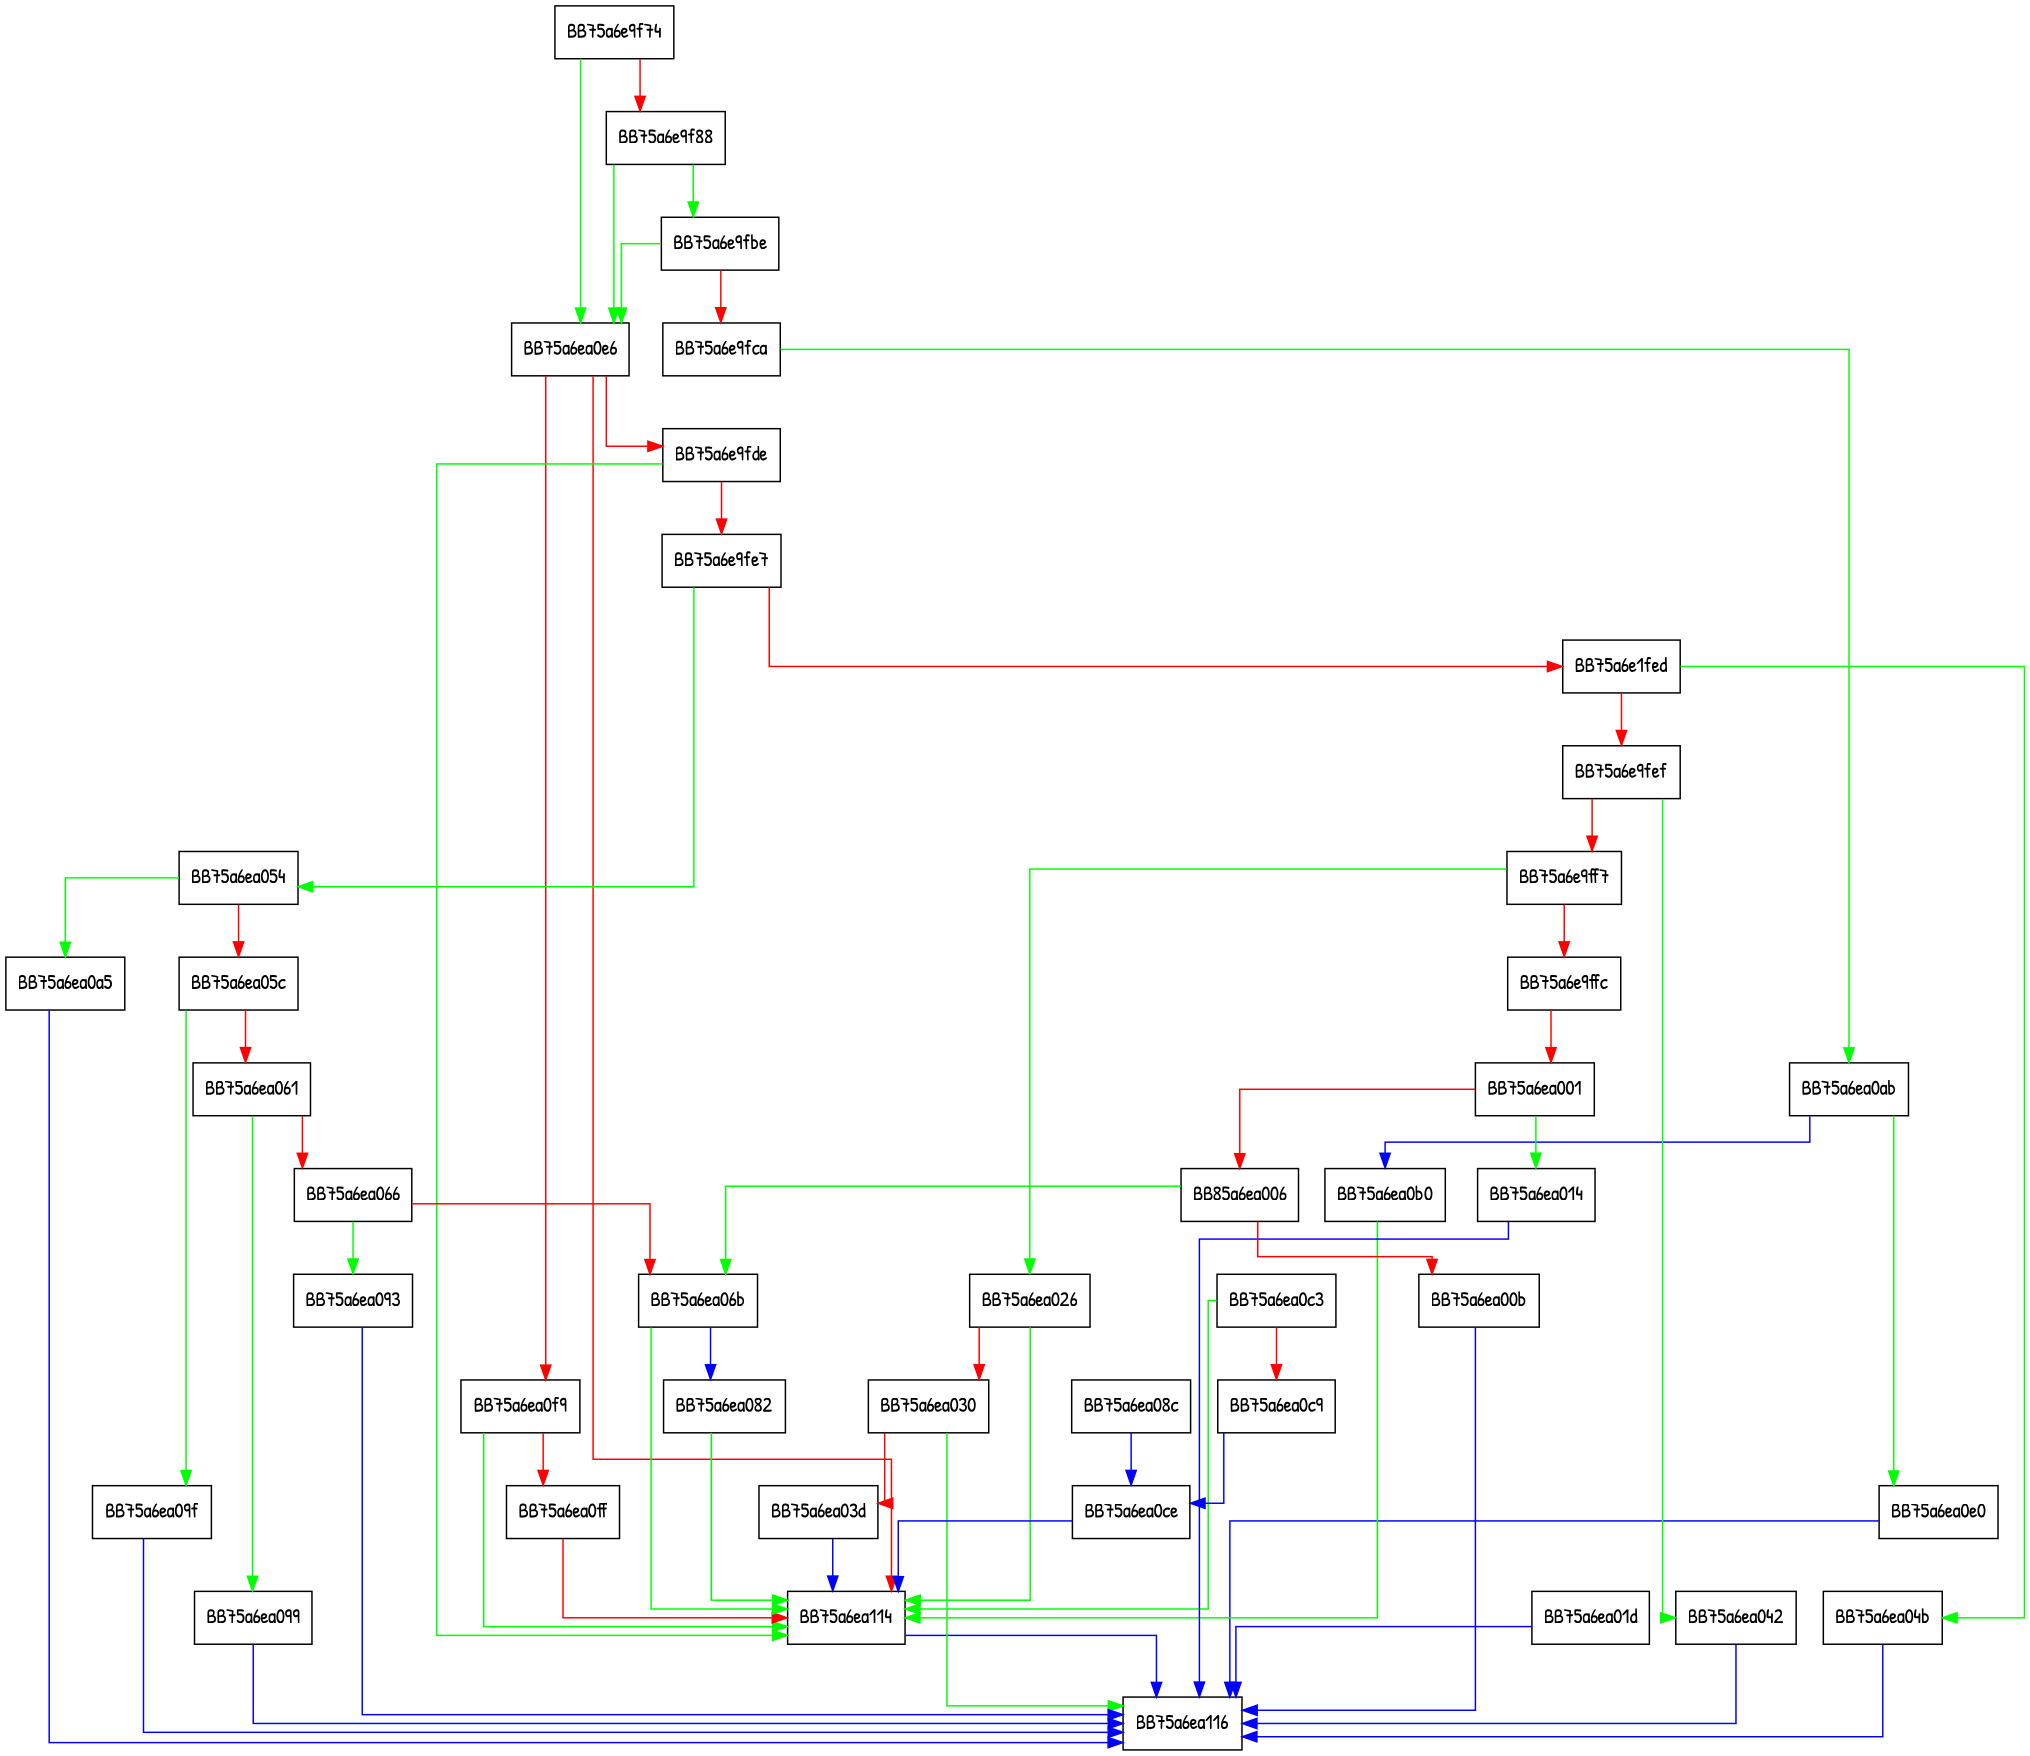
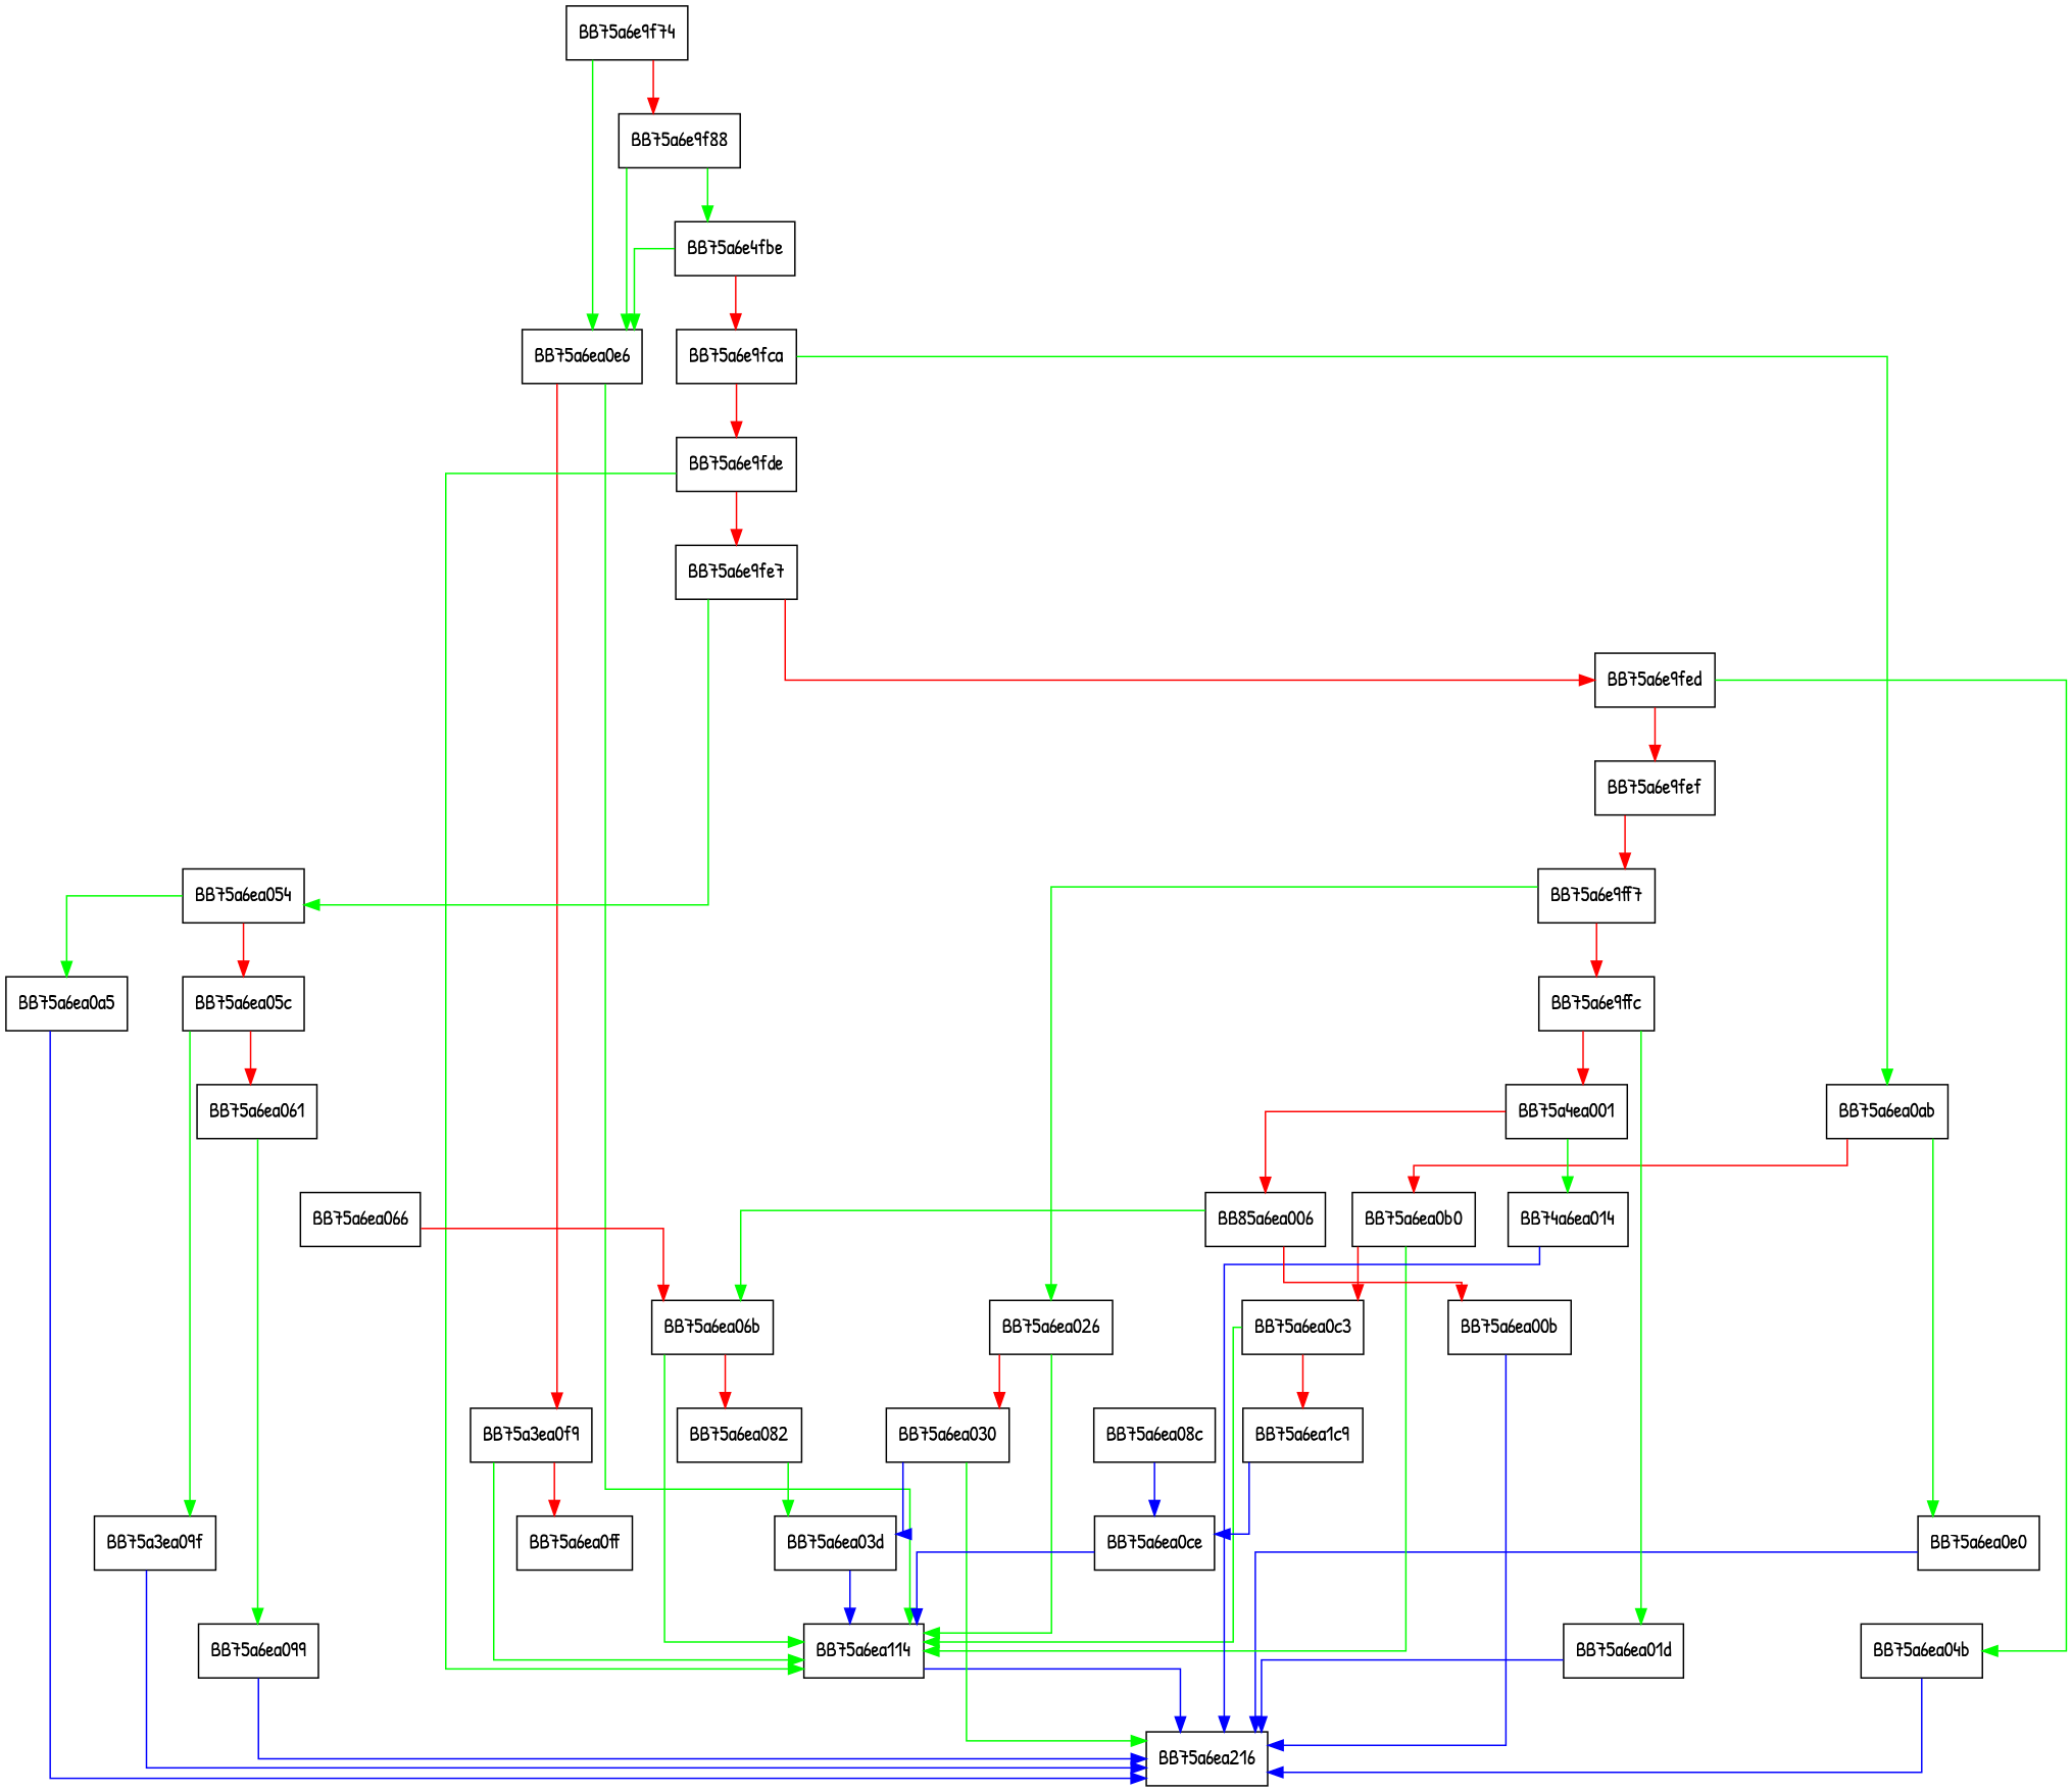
  digraph {
    fontname="Patrick Hand"
    splines=ortho
    node [fontname="Patrick Hand" shape=box]
    edge [color=green fontname="Patrick Hand"]
    BB75a6e9f74
    BB75a6ea0e6
    BB75a6e9f88
    BB75a6ea114
-   BB75a6ea0f9
-   BB75a6e9fbe
-   BB75a6ea116
+   BB75a6ea0f9 [label=BB75a3ea0f9]
+   BB75a6e9fbe [label=BB75a6e4fbe]
+   BB75a6ea116 [label=BB75a6ea216]
    BB75a6ea0ff
    BB75a6e9fca
    BB75a6ea0ab
    BB75a6e9fde
    BB75a6ea0e0
    BB75a6ea0b0
    BB75a6e9fe7
    BB75a6ea0c3
    BB75a6ea054
-   BB75a6e9fed [label=BB75a6e1fed]
+   BB75a6e9fed
    BB75a6ea0a5
    BB75a6ea05c
    BB75a6ea04b
    BB75a6e9fef
-   BB75a6ea09f
+   BB75a6ea09f [label=BB75a3ea09f]
    BB75a6ea061
-   BB75a6ea042
    BB75a6e9ff7
    BB75a6ea026
    BB75a6e9ffc
    BB75a6ea030
    BB75a6ea01d
-   BB75a6ea001
+   BB75a6ea001 [label=BB75a4ea001]
    BB75a6ea03d
-   BB75a6ea014
+   BB75a6ea014 [label=BB74a6ea014]
    n33 [label=BB85a6ea006]
    BB75a6ea06b
    BB75a6ea00b
    BB75a6ea082
    BB75a6ea099
    BB75a6ea066
-   BB75a6ea093
    BB75a6ea08c
    BB75a6ea0ce
-   BB75a6ea0c9
+   BB75a6ea0c9 [label=BB75a6ea1c9]
    BB75a6e9f74 -> BB75a6ea0e6
    BB75a6e9f74 -> BB75a6e9f88 [color=red]
-   BB75a6ea0e6 -> BB75a6ea114 [color=red]
+   BB75a6ea0e6 -> BB75a6ea114
    BB75a6ea0e6 -> BB75a6ea0f9 [color=red]
    BB75a6e9f88 -> BB75a6ea0e6
    BB75a6e9f88 -> BB75a6e9fbe
    BB75a6ea114 -> BB75a6ea116 [color=blue]
    BB75a6ea0f9 -> BB75a6ea114
    BB75a6ea0f9 -> BB75a6ea0ff [color=red]
    BB75a6e9fbe -> BB75a6ea0e6
    BB75a6e9fbe -> BB75a6e9fca [color=red]
-   BB75a6ea0ff -> BB75a6ea114 [color=red]
    BB75a6e9fca -> BB75a6ea0ab
-   BB75a6ea0e6 -> BB75a6e9fde [color=red]
+   BB75a6e9fca -> BB75a6e9fde [color=red]
    BB75a6ea0ab -> BB75a6ea0e0
-   BB75a6ea0ab -> BB75a6ea0b0 [color=blue]
+   BB75a6ea0ab -> BB75a6ea0b0 [color=red]
    BB75a6e9fde -> BB75a6ea114
    BB75a6e9fde -> BB75a6e9fe7 [color=red]
    BB75a6ea0e0 -> BB75a6ea116 [color=blue]
    BB75a6ea0b0 -> BB75a6ea114
+   BB75a6ea0b0 -> BB75a6ea0c3 [color=red]
    BB75a6e9fe7 -> BB75a6ea054
    BB75a6e9fe7 -> BB75a6e9fed [color=red]
    BB75a6ea0c3 -> BB75a6ea114
    BB75a6ea0c3 -> BB75a6ea0c9 [color=red]
    BB75a6ea054 -> BB75a6ea0a5
    BB75a6ea054 -> BB75a6ea05c [color=red]
    BB75a6e9fed -> BB75a6ea04b
    BB75a6e9fed -> BB75a6e9fef [color=red]
    BB75a6ea0a5 -> BB75a6ea116 [color=blue]
    BB75a6ea05c -> BB75a6ea09f
    BB75a6ea05c -> BB75a6ea061 [color=red]
    BB75a6ea04b -> BB75a6ea116 [color=blue]
-   BB75a6e9fef -> BB75a6ea042
    BB75a6e9fef -> BB75a6e9ff7 [color=red]
    BB75a6ea09f -> BB75a6ea116 [color=blue]
    BB75a6ea061 -> BB75a6ea099
-   BB75a6ea061 -> BB75a6ea066 [color=red]
-   BB75a6ea042 -> BB75a6ea116 [color=blue]
    BB75a6e9ff7 -> BB75a6ea026
    BB75a6e9ff7 -> BB75a6e9ffc [color=red]
    BB75a6ea026 -> BB75a6ea114
    BB75a6ea026 -> BB75a6ea030 [color=red]
+   BB75a6e9ffc -> BB75a6ea01d
    BB75a6e9ffc -> BB75a6ea001 [color=red]
    BB75a6ea030 -> BB75a6ea116
-   BB75a6ea030 -> BB75a6ea03d [color=red]
+   BB75a6ea030 -> BB75a6ea03d [color=blue]
    BB75a6ea01d -> BB75a6ea116 [color=blue]
    BB75a6ea001 -> BB75a6ea014
    BB75a6ea001 -> n33 [color=red]
    BB75a6ea03d -> BB75a6ea114 [color=blue]
    BB75a6ea014 -> BB75a6ea116 [color=blue]
    n33 -> BB75a6ea06b
    n33 -> BB75a6ea00b [color=red]
    BB75a6ea06b -> BB75a6ea114
-   BB75a6ea06b -> BB75a6ea082 [color=blue]
+   BB75a6ea06b -> BB75a6ea082 [color=red]
    BB75a6ea00b -> BB75a6ea116 [color=blue]
-   BB75a6ea082 -> BB75a6ea114
+   BB75a6ea082 -> BB75a6ea03d
    BB75a6ea099 -> BB75a6ea116 [color=blue]
    BB75a6ea066 -> BB75a6ea06b [color=red]
-   BB75a6ea066 -> BB75a6ea093
-   BB75a6ea093 -> BB75a6ea116 [color=blue]
    BB75a6ea08c -> BB75a6ea0ce [color=blue]
    BB75a6ea0ce -> BB75a6ea114 [color=blue]
    BB75a6ea0c9 -> BB75a6ea0ce [color=blue]
  }
